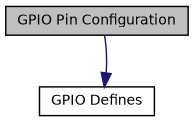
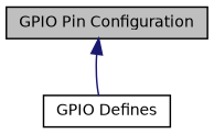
  digraph {
    rankdir=TB
    node [color=black fontname=Helvetica fontsize=10 shape=record style=filled]
    n1 [fillcolor=grey75 fontcolor=black height=0.2 label="GPIO Pin Configuration" width=0.4]
    n2 [fillcolor=white height=0.2 label="GPIO Defines" width=0.4]
-   n2 -> n1 [color=midnightblue dir=back fontname=Helvetica fontsize=10 labelfontname=Helvetica labelfontsize=10 shape=plaintext style=solid]
+   n1 -> n2 [color=midnightblue dir=back fontname=Helvetica fontsize=10 labelfontname=Helvetica labelfontsize=10 shape=plaintext style=solid]
  }
